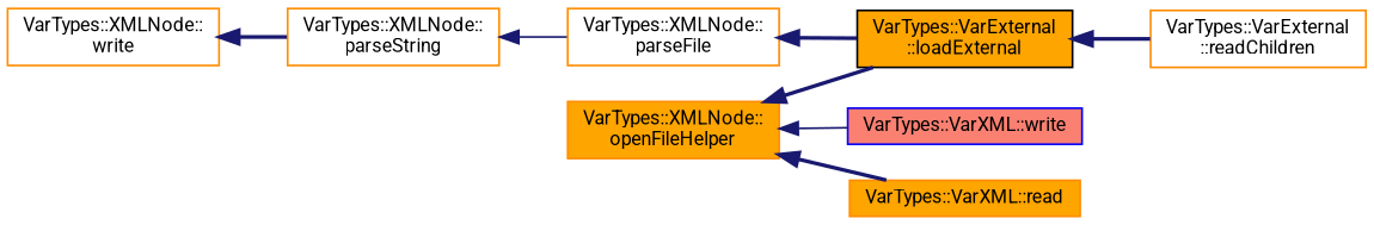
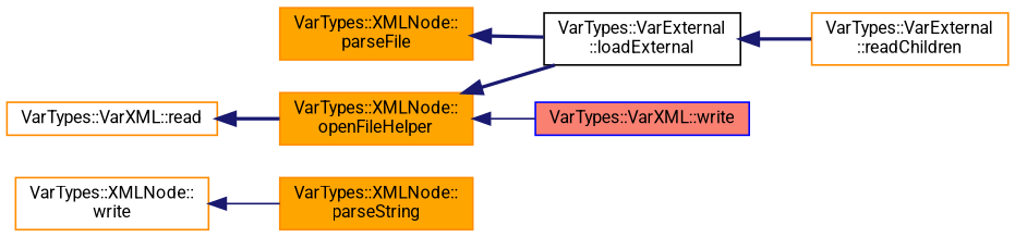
  digraph {
    fontname=Roboto
    rankdir=LR
    node [color=darkorange fillcolor=white fontname=Roboto fontsize=10 shape=record style=filled]
    edge [color=midnightblue dir=back fontname=Roboto fontsize=10 labelfontname=Helvetica labelfontsize=10 style=bold]
    n1 [fontcolor=black height=0.2 label="VarTypes::XMLNode::\lwrite" width=0.4]
-   n2 [height=0.2 label="VarTypes::XMLNode::\lparseString" width=0.4]
-   n3 [height=0.2 label="VarTypes::XMLNode::\lparseFile" width=0.4]
-   n4 [color=black fillcolor=orange height=0.2 label="VarTypes::VarExternal\l::loadExternal" width=0.4]
+   n2 [fillcolor=orange height=0.2 label="VarTypes::XMLNode::\lparseString" width=0.4]
+   n3 [fillcolor=orange height=0.2 label="VarTypes::XMLNode::\lparseFile" width=0.4]
+   n4 [color=black height=0.2 label="VarTypes::VarExternal\l::loadExternal" width=0.4]
    n5 [fillcolor=orange height=0.2 label="VarTypes::XMLNode::\lopenFileHelper" width=0.4]
    n6 [color=blue fillcolor=salmon height=0.2 label="VarTypes::VarXML::write" width=0.4]
-   n7 [fillcolor=orange height=0.2 label="VarTypes::VarXML::read" width=0.4]
+   n7 [height=0.2 label="VarTypes::VarXML::read" width=0.4]
    n8 [height=0.2 label="VarTypes::VarExternal\l::readChildren" width=0.4]
-   n1 -> n2
-   n2 -> n3 [style=solid]
+   n1 -> n2 [style=solid]
    n3 -> n4
    n4 -> n8
    n5 -> n4
    n5 -> n6 [style=solid]
-   n5 -> n7
+   n7 -> n5
  }
